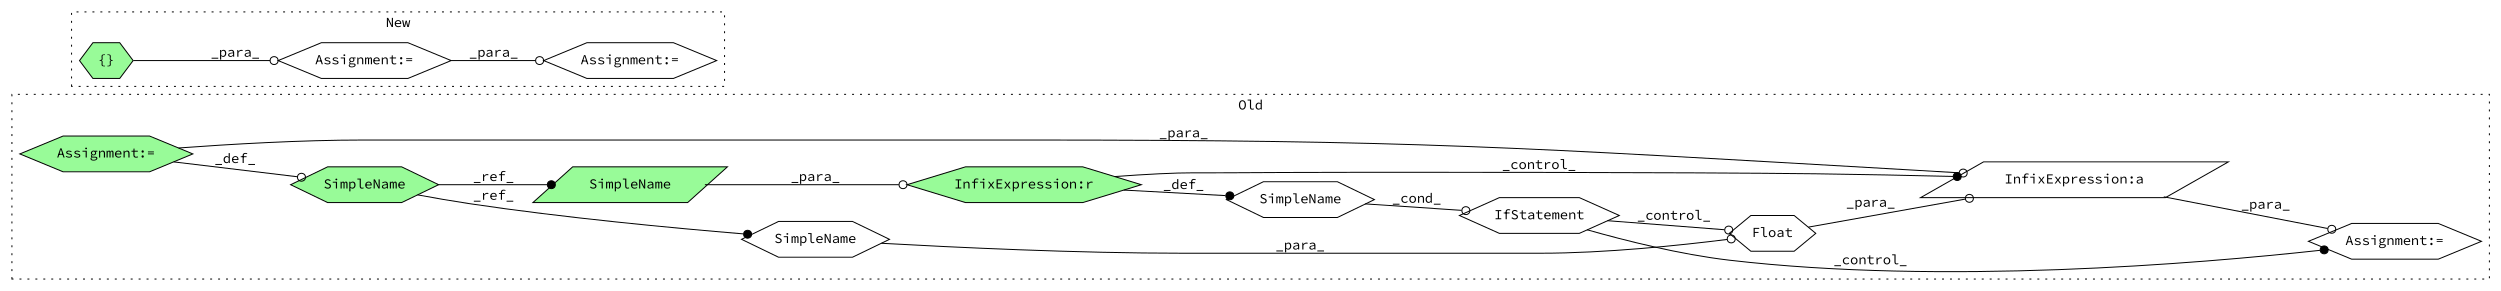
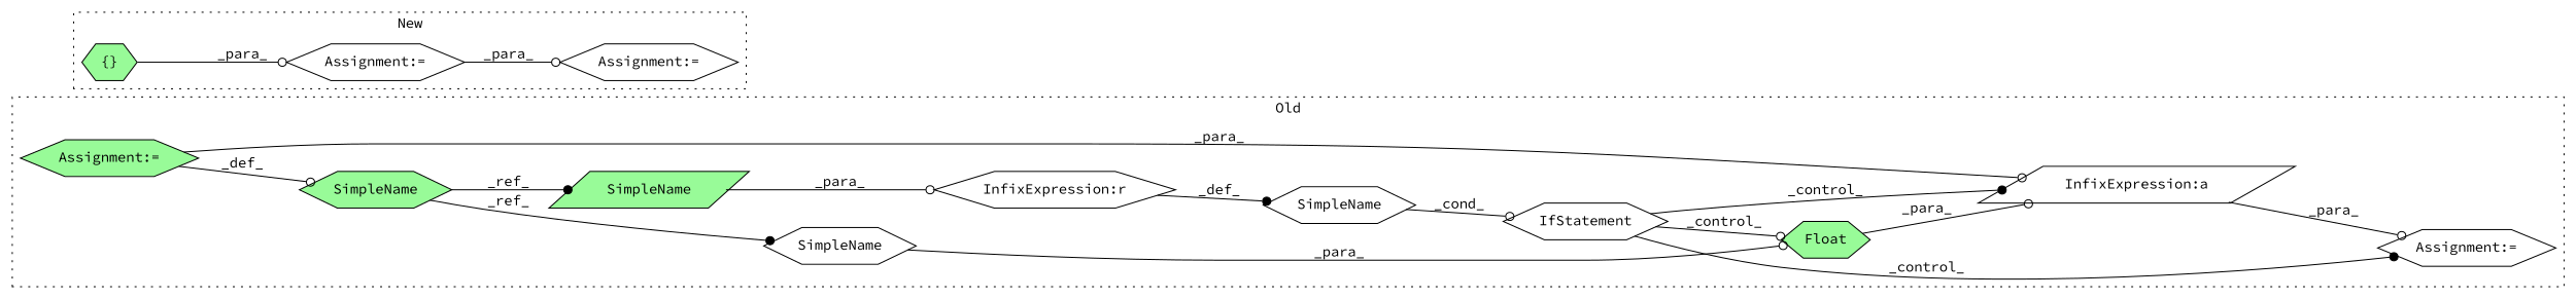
  digraph {
    fontname="Source Code Pro"
    rankdir=LR
    node [a=7 fillcolor=white fontname="Source Code Pro" l=1 shape=hexagon style=filled]
    edge [arrowhead=odot fontname="Source Code Pro"]
-   n1 [a=32 l="6,1" label=Float s="668,682"]
+   n1 [a=32 fillcolor=palegreen l="6,1" label=Float s="668,682"]
    n2 [label="Assignment:=" s=666]
    n3 [a=25 l="4,2" label=IfStatement s="593,651"]
    n4 [a=42 label=SimpleName l=""]
    n5 [fillcolor=palegreen label="Assignment:=" s=395]
    n6 [a=42 fillcolor=palegreen l=8 label=SimpleName s=387]
-   n7 [a=27 fillcolor=palegreen l=3 label="InfixExpression:r" s=610]
+   n7 [a=27 l=3 label="InfixExpression:r" s=610]
    n8 [a=27 l=3 label="InfixExpression:a" s=683 shape=parallelogram]
    n9 [a=42 fillcolor=palegreen l=8 label=SimpleName s=613 shape=parallelogram]
    n10 [a=42 l=8 label=SimpleName s=674]
    n11 [a=4 fillcolor=palegreen l="1,1" label="{}" s="507,517"]
    n12 [label="Assignment:=" s=497]
    n13 [label="Assignment:=" s=745]
    subgraph cluster_1 {
      label=Old
      style=dotted
      n1
      n2
      n3
      n4
      n5
      n6
      n7
      n8
      n9
      n10
    }
    subgraph cluster_2 {
      label=New
      style=dotted
      n11
      n12
      n13
    }
    n1 -> n8 [label=_para_]
    n3 -> n1 [label=_control_]
    n3 -> n2 [arrowhead=dot label=_control_]
-   n7 -> n8 [arrowhead=dot label=_control_]
+   n3 -> n8 [arrowhead=dot label=_control_]
    n4 -> n3 [label=_cond_]
    n5 -> n6 [label=_def_]
    n5 -> n8 [label=_para_]
    n6 -> n9 [arrowhead=dot label=_ref_]
    n6 -> n10 [arrowhead=dot label=_ref_]
    n7 -> n4 [arrowhead=dot label=_def_]
    n8 -> n2 [label=_para_]
    n9 -> n7 [label=_para_]
    n10 -> n1 [label=_para_]
    n11 -> n12 [label=_para_]
    n12 -> n13 [label=_para_]
  }
